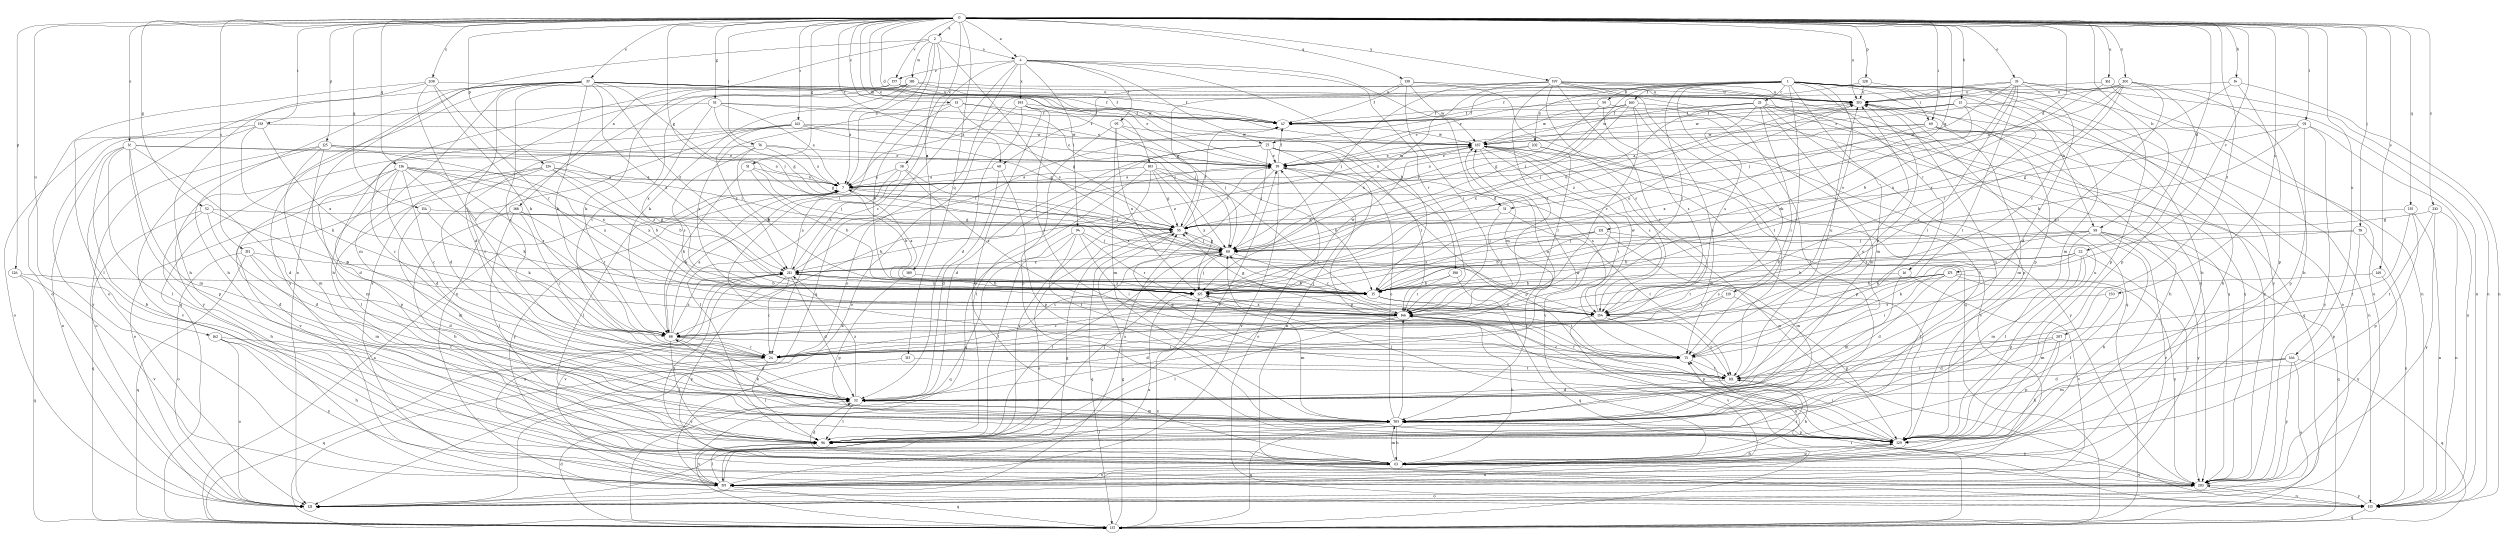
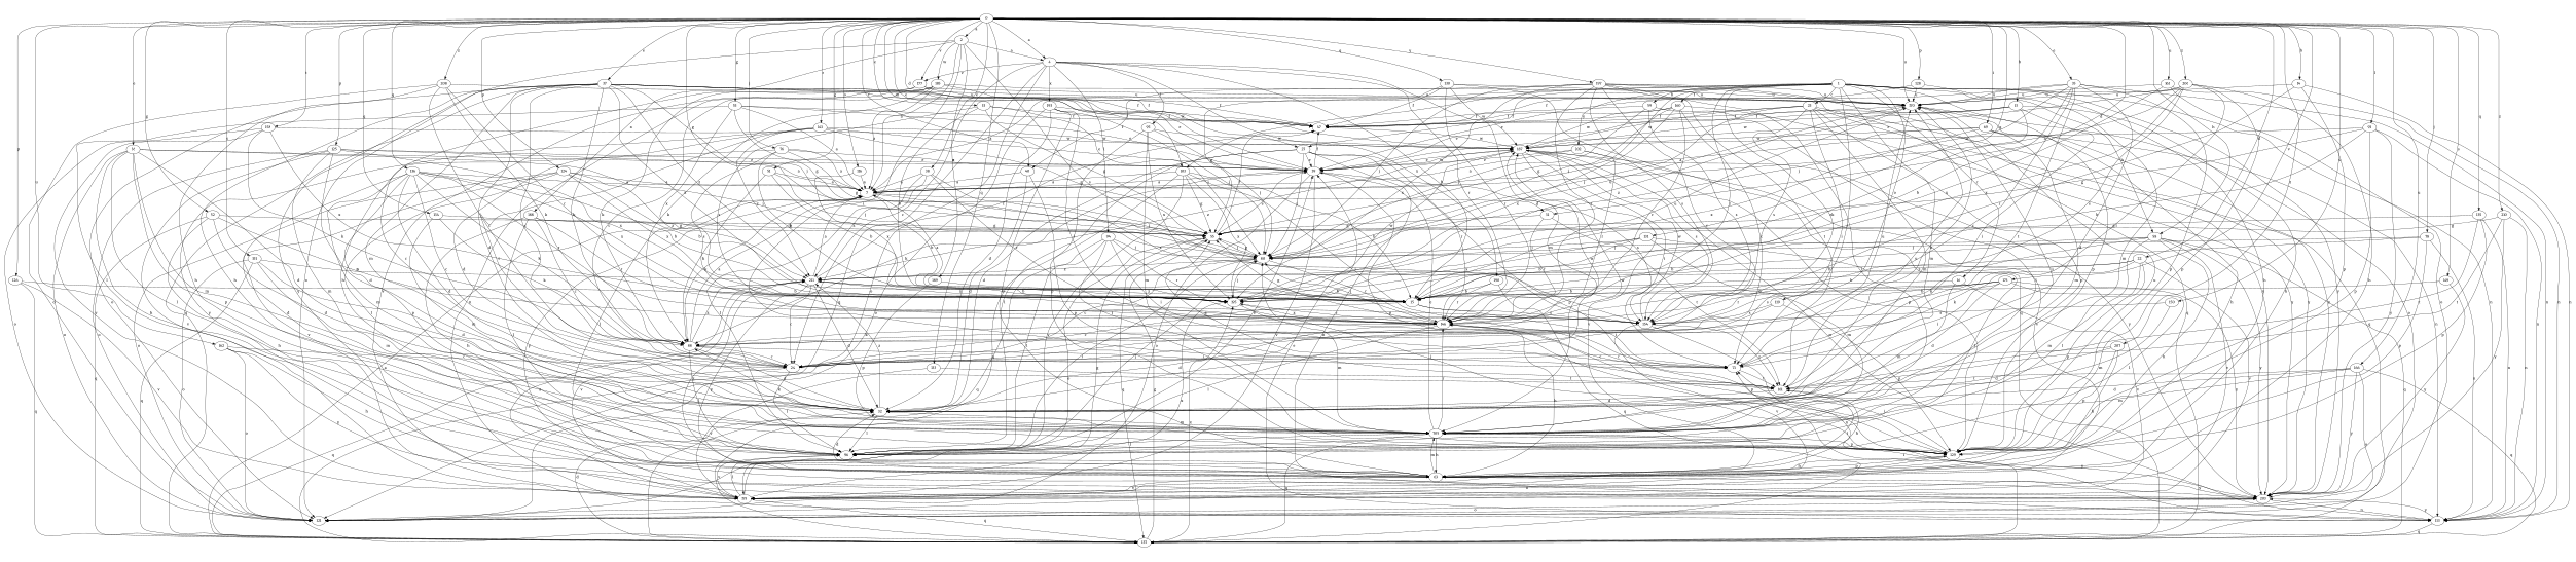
  strict digraph {
    fontname=Merriweather
    node [fontname=Merriweather]
    edge [fontname=Merriweather]
    0
    2
    4
    13
    14
    27
    n7 [label=22]
    31
    33
    35
    36
    37
    38
    39
    40
    51
    52
    53
    55
    58
    69
    76
    78
    93
    103
+   116
    124
    125
    126
    128
    130
    131
    133
    134
    135
    136
    143
    149
    150
    151
    158
    162
    163
    166
    170
    173
    177
    197
    206
    207
    208
    210
    71
    7
    121
    154
    185
    188
    189
    n60 [label=705]
    146
    15
    24
    94
    95
    137
    190
    193
    47
    63
    187
    113
    129
    80
    96
    32
    88
    211
    178
    161
    203
    195
    1
    16
    23
    59
    119
    160
    202
    0 -> 2 [label=a]
    0 -> 4 [label=a]
    0 -> 13 [label=b]
    0 -> 14 [label=b]
    0 -> 27 [label=d]
    0 -> n7 [label=d]
    0 -> 31 [label=d]
    0 -> 33 [label=e]
    0 -> 35 [label=e]
    0 -> 36 [label=e]
    0 -> 37 [label=e]
    0 -> 38 [label=e]
    0 -> 39 [label=e]
    0 -> 40 [label=f]
    0 -> 51 [label=g]
    0 -> 52 [label=g]
    0 -> 53 [label=g]
    0 -> 55 [label=g]
    0 -> 58 [label=h]
    0 -> 69 [label=i]
    0 -> 76 [label=j]
    0 -> 78 [label=j]
    0 -> 93 [label=l]
    0 -> 103 [label=m]
+   0 -> 116 [label=o]
    0 -> 124 [label=p]
    0 -> 125 [label=p]
    0 -> 126 [label=p]
    0 -> 128 [label=p]
    0 -> 130 [label=q]
    0 -> 131 [label=q]
    0 -> 133 [label=q]
    0 -> 134 [label=q]
    0 -> 135 [label=q]
    0 -> 136 [label=q]
    0 -> 143 [label=r]
    0 -> 149 [label=s]
    0 -> 150 [label=s]
    0 -> 151 [label=s]
    0 -> 158 [label=t]
    0 -> 162 [label=u]
    0 -> 163 [label=u]
    0 -> 166 [label=u]
    0 -> 170 [label=u]
    0 -> 173 [label=v]
    0 -> 177 [label=v]
    0 -> 197 [label=y]
    0 -> 206 [label=z]
    0 -> 207 [label=z]
    0 -> 208 [label=z]
    0 -> 210 [label=z]
    2 -> 4 [label=a]
    2 -> 71 [label=i]
    2 -> 7 [label=a]
    2 -> 121 [label=o]
    2 -> 154 [label=s]
    2 -> 185 [label=w]
    2 -> 188 [label=x]
    2 -> 189 [label=x]
    4 -> 177 [label=v]
    4 -> 121 [label=o]
    4 -> n60 [label=m]
    4 -> 146 [label=r]
    4 -> 15 [label=b]
    4 -> 24 [label=c]
    4 -> 94 [label=l]
    4 -> 95 [label=l]
    4 -> 137 [label=q]
    4 -> 190 [label=x]
    4 -> 193 [label=x]
    13 -> 39 [label=e]
    13 -> 71 [label=i]
    13 -> 146 [label=r]
    13 -> 47 [label=f]
    13 -> 63 [label=h]
    13 -> 187 [label=w]
    14 -> 170 [label=u]
    14 -> 146 [label=r]
    14 -> 113 [label=n]
    14 -> 129 [label=p]
    27 -> 39 [label=e]
    27 -> 146 [label=r]
    27 -> 113 [label=n]
    27 -> 129 [label=p]
    27 -> 80 [label=j]
    27 -> 96 [label=l]
    27 -> 32 [label=d]
    n7 -> n60 [label=m]
    n7 -> 15 [label=b]
    n7 -> 129 [label=p]
    n7 -> 88 [label=k]
    n7 -> 211 [label=z]
    n7 -> 178 [label=v]
    31 -> 55 [label=g]
    31 -> 146 [label=r]
    31 -> 161 [label=t]
    33 -> 55 [label=g]
    33 -> 154 [label=s]
    33 -> 15 [label=b]
    33 -> 47 [label=f]
    33 -> 80 [label=j]
    35 -> 39 [label=e]
    35 -> 170 [label=u]
    35 -> 15 [label=b]
    35 -> 24 [label=c]
    35 -> 113 [label=n]
    35 -> 129 [label=p]
    35 -> 80 [label=j]
    35 -> 32 [label=d]
    35 -> 161 [label=t]
    36 -> 39 [label=e]
    36 -> 121 [label=o]
    36 -> n60 [label=m]
    36 -> 63 [label=h]
    36 -> 129 [label=p]
    36 -> 80 [label=j]
    36 -> 96 [label=l]
    36 -> 32 [label=d]
    37 -> 39 [label=e]
    37 -> 170 [label=u]
    37 -> 121 [label=o]
    37 -> n60 [label=m]
    37 -> 24 [label=c]
    37 -> 137 [label=q]
    37 -> 47 [label=f]
    37 -> 63 [label=h]
    37 -> 187 [label=w]
    37 -> 80 [label=j]
    37 -> 32 [label=d]
    37 -> 88 [label=k]
    37 -> 211 [label=z]
    37 -> 203 [label=y]
    37 -> 195 [label=x]
    38 -> 7 [label=a]
    38 -> 154 [label=s]
    38 -> 146 [label=r]
    38 -> 96 [label=l]
    38 -> 211 [label=z]
    39 -> 7 [label=a]
    39 -> 121 [label=o]
    39 -> 154 [label=s]
    39 -> 47 [label=f]
    39 -> 187 [label=w]
    39 -> 129 [label=p]
    39 -> 88 [label=k]
    39 -> 178 [label=v]
    40 -> 7 [label=a]
    40 -> 129 [label=p]
    40 -> 32 [label=d]
    51 -> 7 [label=a]
    51 -> 15 [label=b]
    51 -> 80 [label=j]
    51 -> 88 [label=k]
    52 -> 55 [label=g]
    52 -> 154 [label=s]
    52 -> 137 [label=q]
    52 -> 63 [label=h]
    52 -> 32 [label=d]
    53 -> 39 [label=e]
    53 -> 55 [label=g]
    53 -> 7 [label=a]
    53 -> 47 [label=f]
    53 -> 96 [label=l]
    53 -> 195 [label=x]
    55 -> 39 [label=e]
    55 -> 121 [label=o]
    55 -> 137 [label=q]
    55 -> 47 [label=f]
    55 -> 80 [label=j]
    58 -> 15 [label=b]
    58 -> 137 [label=q]
    58 -> 63 [label=h]
    58 -> 80 [label=j]
    58 -> 96 [label=l]
    58 -> 88 [label=k]
    58 -> 178 [label=v]
    58 -> 203 [label=y]
    69 -> 7 [label=a]
    69 -> n60 [label=m]
    69 -> 63 [label=h]
    69 -> 187 [label=w]
    69 -> 113 [label=n]
    69 -> 195 [label=x]
    76 -> 39 [label=e]
    76 -> 55 [label=g]
    76 -> 7 [label=a]
    76 -> 154 [label=s]
    76 -> 15 [label=b]
    76 -> 24 [label=c]
    78 -> 15 [label=b]
    78 -> 113 [label=n]
    78 -> 129 [label=p]
    78 -> 80 [label=j]
    93 -> 55 [label=g]
    93 -> 15 [label=b]
    93 -> 187 [label=w]
    93 -> 113 [label=n]
    93 -> 129 [label=p]
    93 -> 203 [label=y]
    103 -> 55 [label=g]
    103 -> 71 [label=i]
    103 -> 7 [label=a]
    103 -> 15 [label=b]
    103 -> 137 [label=q]
    103 -> 178 [label=v]
    103 -> 195 [label=x]
+   116 -> 7 [label=a]
+   116 -> 195 [label=x]
    124 -> 7 [label=a]
    124 -> 121 [label=o]
    124 -> 15 [label=b]
    124 -> 96 [label=l]
    124 -> 211 [label=z]
    124 -> 178 [label=v]
    124 -> 195 [label=x]
    125 -> 39 [label=e]
    125 -> 7 [label=a]
    125 -> 121 [label=o]
    125 -> n60 [label=m]
    125 -> 32 [label=d]
    125 -> 178 [label=v]
    125 -> 195 [label=x]
    126 -> 15 [label=b]
    126 -> 137 [label=q]
    126 -> 178 [label=v]
    128 -> 170 [label=u]
    128 -> n60 [label=m]
    128 -> 47 [label=f]
    130 -> 55 [label=g]
    130 -> 170 [label=u]
    130 -> 146 [label=r]
    130 -> 137 [label=q]
    130 -> 47 [label=f]
    130 -> 187 [label=w]
    131 -> n60 [label=m]
    131 -> 15 [label=b]
    131 -> 80 [label=j]
    131 -> 96 [label=l]
    131 -> 195 [label=x]
    133 -> 178 [label=v]
    133 -> 161 [label=t]
    134 -> 55 [label=g]
    134 -> n60 [label=m]
    134 -> 88 [label=k]
    135 -> 55 [label=g]
    135 -> 113 [label=n]
    135 -> 129 [label=p]
    135 -> 161 [label=t]
    136 -> 7 [label=a]
    136 -> n60 [label=m]
    136 -> 146 [label=r]
    136 -> 15 [label=b]
    136 -> 24 [label=c]
    136 -> 129 [label=p]
    136 -> 96 [label=d]
    136 -> 32 [label=d]
    136 -> 88 [label=k]
    136 -> 195 [label=x]
    143 -> 39 [label=e]
    143 -> 55 [label=g]
    143 -> 187 [label=w]
    143 -> 32 [label=d]
    143 -> 211 [label=z]
    143 -> 161 [label=t]
    143 -> 203 [label=y]
    149 -> 15 [label=b]
    149 -> 203 [label=y]
    150 -> 154 [label=s]
    150 -> n60 [label=m]
    151 -> 121 [label=o]
    151 -> n60 [label=m]
    151 -> 137 [label=q]
    151 -> 32 [label=d]
    151 -> 211 [label=z]
    158 -> 121 [label=o]
    158 -> 187 [label=w]
    158 -> 88 [label=k]
    158 -> 178 [label=v]
    158 -> 195 [label=x]
    162 -> 121 [label=o]
    162 -> 24 [label=c]
    162 -> 63 [label=h]
    162 -> 203 [label=y]
    163 -> 170 [label=u]
    163 -> 121 [label=o]
    163 -> 113 [label=n]
    163 -> 195 [label=x]
    166 -> 121 [label=o]
    166 -> n60 [label=m]
    166 -> 137 [label=q]
    166 -> 32 [label=d]
    166 -> 161 [label=t]
    166 -> 203 [label=y]
    170 -> 121 [label=o]
    170 -> 47 [label=f]
    170 -> 211 [label=z]
    170 -> 203 [label=y]
    173 -> 71 [label=i]
    173 -> 154 [label=s]
    173 -> 146 [label=r]
    173 -> 15 [label=b]
    173 -> 96 [label=l]
    173 -> 32 [label=d]
    173 -> 203 [label=y]
    177 -> 170 [label=u]
    177 -> 47 [label=f]
    177 -> 63 [label=h]
    177 -> 88 [label=k]
    197 -> 170 [label=u]
    197 -> 7 [label=a]
    197 -> 154 [label=s]
    197 -> 146 [label=r]
    197 -> 24 [label=c]
    197 -> 137 [label=q]
    197 -> 80 [label=j]
    197 -> 96 [label=l]
    197 -> 161 [label=t]
    197 -> 203 [label=y]
    197 -> 195 [label=x]
    206 -> 39 [label=e]
    206 -> 170 [label=u]
    206 -> 71 [label=i]
    206 -> 7 [label=a]
    206 -> 154 [label=s]
    206 -> 63 [label=h]
    206 -> 129 [label=p]
    206 -> 195 [label=x]
    207 -> 24 [label=c]
    207 -> 63 [label=h]
    207 -> 129 [label=p]
    207 -> 32 [label=d]
    208 -> 170 [label=u]
    208 -> 121 [label=o]
    208 -> 146 [label=r]
    208 -> 24 [label=c]
    208 -> 63 [label=h]
    208 -> 88 [label=k]
    210 -> 55 [label=g]
    210 -> 113 [label=n]
    210 -> 161 [label=t]
    210 -> 203 [label=y]
    71 -> 170 [label=u]
    71 -> 161 [label=t]
    7 -> 31 [label=d]
    7 -> 15 [label=b]
    7 -> 80 [label=j]
    7 -> 96 [label=l]
    7 -> 88 [label=k]
    7 -> 203 [label=y]
    154 -> 187 [label=w]
    154 -> 113 [label=n]
    154 -> 178 [label=v]
    154 -> 161 [label=t]
    185 -> 170 [label=u]
    185 -> 7 [label=a]
    185 -> 24 [label=c]
    185 -> 47 [label=f]
    185 -> 113 [label=n]
    185 -> 88 [label=k]
    185 -> 178 [label=v]
    188 -> 55 [label=g]
    188 -> 146 [label=r]
    188 -> 24 [label=c]
    188 -> 63 [label=h]
    188 -> 96 [label=l]
    189 -> 15 [label=b]
    189 -> 129 [label=p]
    n60 -> 39 [label=e]
    n60 -> 170 [label=u]
    n60 -> 146 [label=r]
    n60 -> 137 [label=q]
    n60 -> 63 [label=h]
    n60 -> 129 [label=p]
    n60 -> 96 [label=l]
    n60 -> 88 [label=k]
    n60 -> 203 [label=y]
    146 -> 55 [label=g]
    146 -> 63 [label=h]
    146 -> 129 [label=p]
    146 -> 80 [label=j]
    146 -> 96 [label=l]
    146 -> 32 [label=d]
    146 -> 88 [label=k]
    146 -> 195 [label=x]
    15 -> 71 [label=i]
    15 -> 7 [label=a]
    15 -> 154 [label=s]
    15 -> 24 [label=c]
    15 -> 211 [label=z]
    24 -> 137 [label=q]
    24 -> 187 [label=w]
    24 -> 96 [label=l]
    94 -> 71 [label=i]
    94 -> 146 [label=r]
    94 -> 137 [label=q]
    94 -> 80 [label=j]
    94 -> 96 [label=l]
    94 -> 161 [label=t]
    95 -> n60 [label=m]
    95 -> 187 [label=w]
    95 -> 129 [label=p]
    95 -> 80 [label=j]
    95 -> 195 [label=x]
    137 -> 55 [label=g]
    137 -> 71 [label=i]
    137 -> 7 [label=a]
    137 -> 32 [label=d]
    137 -> 195 [label=x]
    190 -> 146 [label=r]
    190 -> 15 [label=b]
    190 -> 137 [label=q]
    193 -> 71 [label=i]
    193 -> 121 [label=o]
    193 -> 47 [label=f]
    193 -> 63 [label=h]
    193 -> 80 [label=j]
    193 -> 32 [label=d]
    47 -> 187 [label=w]
    63 -> n60 [label=m]
    63 -> 129 [label=p]
    63 -> 32 [label=d]
    63 -> 211 [label=z]
    63 -> 178 [label=v]
    63 -> 161 [label=t]
    63 -> 203 [label=y]
    187 -> 39 [label=e]
    187 -> 71 [label=i]
    187 -> 154 [label=s]
    187 -> 113 [label=n]
    187 -> 129 [label=p]
    187 -> 211 [label=z]
    187 -> 178 [label=v]
    187 -> 203 [label=y]
    113 -> 39 [label=e]
    113 -> 137 [label=q]
    113 -> 203 [label=y]
    129 -> 170 [label=u]
    129 -> 71 [label=i]
    129 -> 121 [label=o]
    129 -> 63 [label=h]
    129 -> 80 [label=j]
    80 -> 55 [label=g]
    80 -> 170 [label=u]
    80 -> 146 [label=r]
    80 -> 24 [label=c]
    80 -> 96 [label=l]
    80 -> 211 [label=z]
    96 -> 39 [label=e]
    96 -> 80 [label=j]
    96 -> 178 [label=v]
    32 -> 170 [label=u]
    32 -> n60 [label=m]
    32 -> 187 [label=w]
    32 -> 96 [label=l]
    32 -> 211 [label=z]
    88 -> 71 [label=i]
    88 -> 7 [label=a]
    88 -> 24 [label=c]
    88 -> 96 [label=l]
    88 -> 32 [label=d]
    88 -> 211 [label=z]
    211 -> 7 [label=a]
    211 -> 15 [label=b]
    211 -> 24 [label=c]
    211 -> 47 [label=f]
    211 -> 32 [label=d]
    211 -> 178 [label=v]
    211 -> 203 [label=y]
    211 -> 195 [label=x]
    178 -> 55 [label=g]
    178 -> 137 [label=q]
    178 -> 96 [label=l]
    178 -> 211 [label=z]
    178 -> 195 [label=x]
    161 -> 55 [label=g]
    161 -> 170 [label=u]
    161 -> 146 [label=r]
    161 -> 63 [label=h]
    161 -> 32 [label=d]
    203 -> 121 [label=o]
    203 -> 113 [label=n]
    195 -> 170 [label=u]
    195 -> n60 [label=m]
    195 -> 146 [label=r]
    195 -> 187 [label=w]
    195 -> 80 [label=j]
    1 -> 27 [label=f]
    1 -> 40 [label=f]
    1 -> 58 [label=h]
-   1 -> 69 [label=i]
+   1 -> 103 [label=i]
    1 -> 71 [label=i]
    1 -> n60 [label=m]
    1 -> 146 [label=r]
    1 -> 63 [label=h]
    1 -> 113 [label=n]
    1 -> 129 [label=p]
    1 -> 80 [label=j]
    1 -> 88 [label=k]
    1 -> 203 [label=y]
    1 -> 16 [label=c]
    1 -> 23 [label=c]
    1 -> 59 [label=h]
    1 -> 119 [label=o]
    1 -> 160 [label=t]
    1 -> 202 [label=y]
    16 -> n60 [label=m]
    16 -> 15 [label=b]
    16 -> 178 [label=v]
    23 -> 71 [label=i]
    23 -> 154 [label=s]
    23 -> n60 [label=m]
    23 -> 137 [label=q]
    23 -> 47 [label=f]
    23 -> 187 [label=w]
    23 -> 129 [label=p]
    23 -> 80 [label=j]
    23 -> 203 [label=y]
    59 -> 154 [label=s]
    59 -> 47 [label=f]
    59 -> 80 [label=j]
    59 -> 96 [label=l]
    119 -> 154 [label=s]
    119 -> 24 [label=c]
    119 -> 129 [label=p]
    160 -> 55 [label=g]
    160 -> 146 [label=r]
    160 -> 24 [label=c]
    160 -> 47 [label=f]
    160 -> 187 [label=w]
    160 -> 203 [label=y]
    160 -> 195 [label=x]
    202 -> 39 [label=e]
    202 -> 7 [label=a]
    202 -> 146 [label=r]
    202 -> 178 [label=v]
  }
